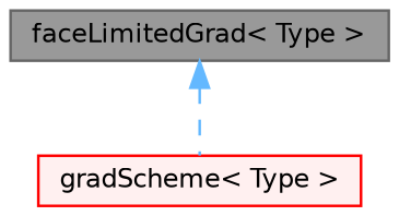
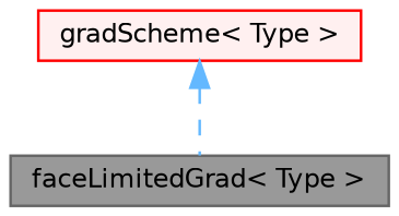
  digraph {
    node [fontname=Helvetica fontsize=10 shape=box style=filled]
    n1 [color=gray40 fillcolor=grey60 fontcolor=black height=0.2 label="faceLimitedGrad\< Type \>" width=0.4]
    n2 [color=red fillcolor="#FFF0F0" height=0.2 label="gradScheme\< Type \>" width=0.4]
-   n1 -> n2 [color=steelblue1 dir=back fontname=Helvetica fontsize=10 labelfontname=Helvetica labelfontsize=10 style=dashed]
+   n2 -> n1 [color=steelblue1 dir=back fontname=Helvetica fontsize=10 labelfontname=Helvetica labelfontsize=10 style=dashed]
  }
